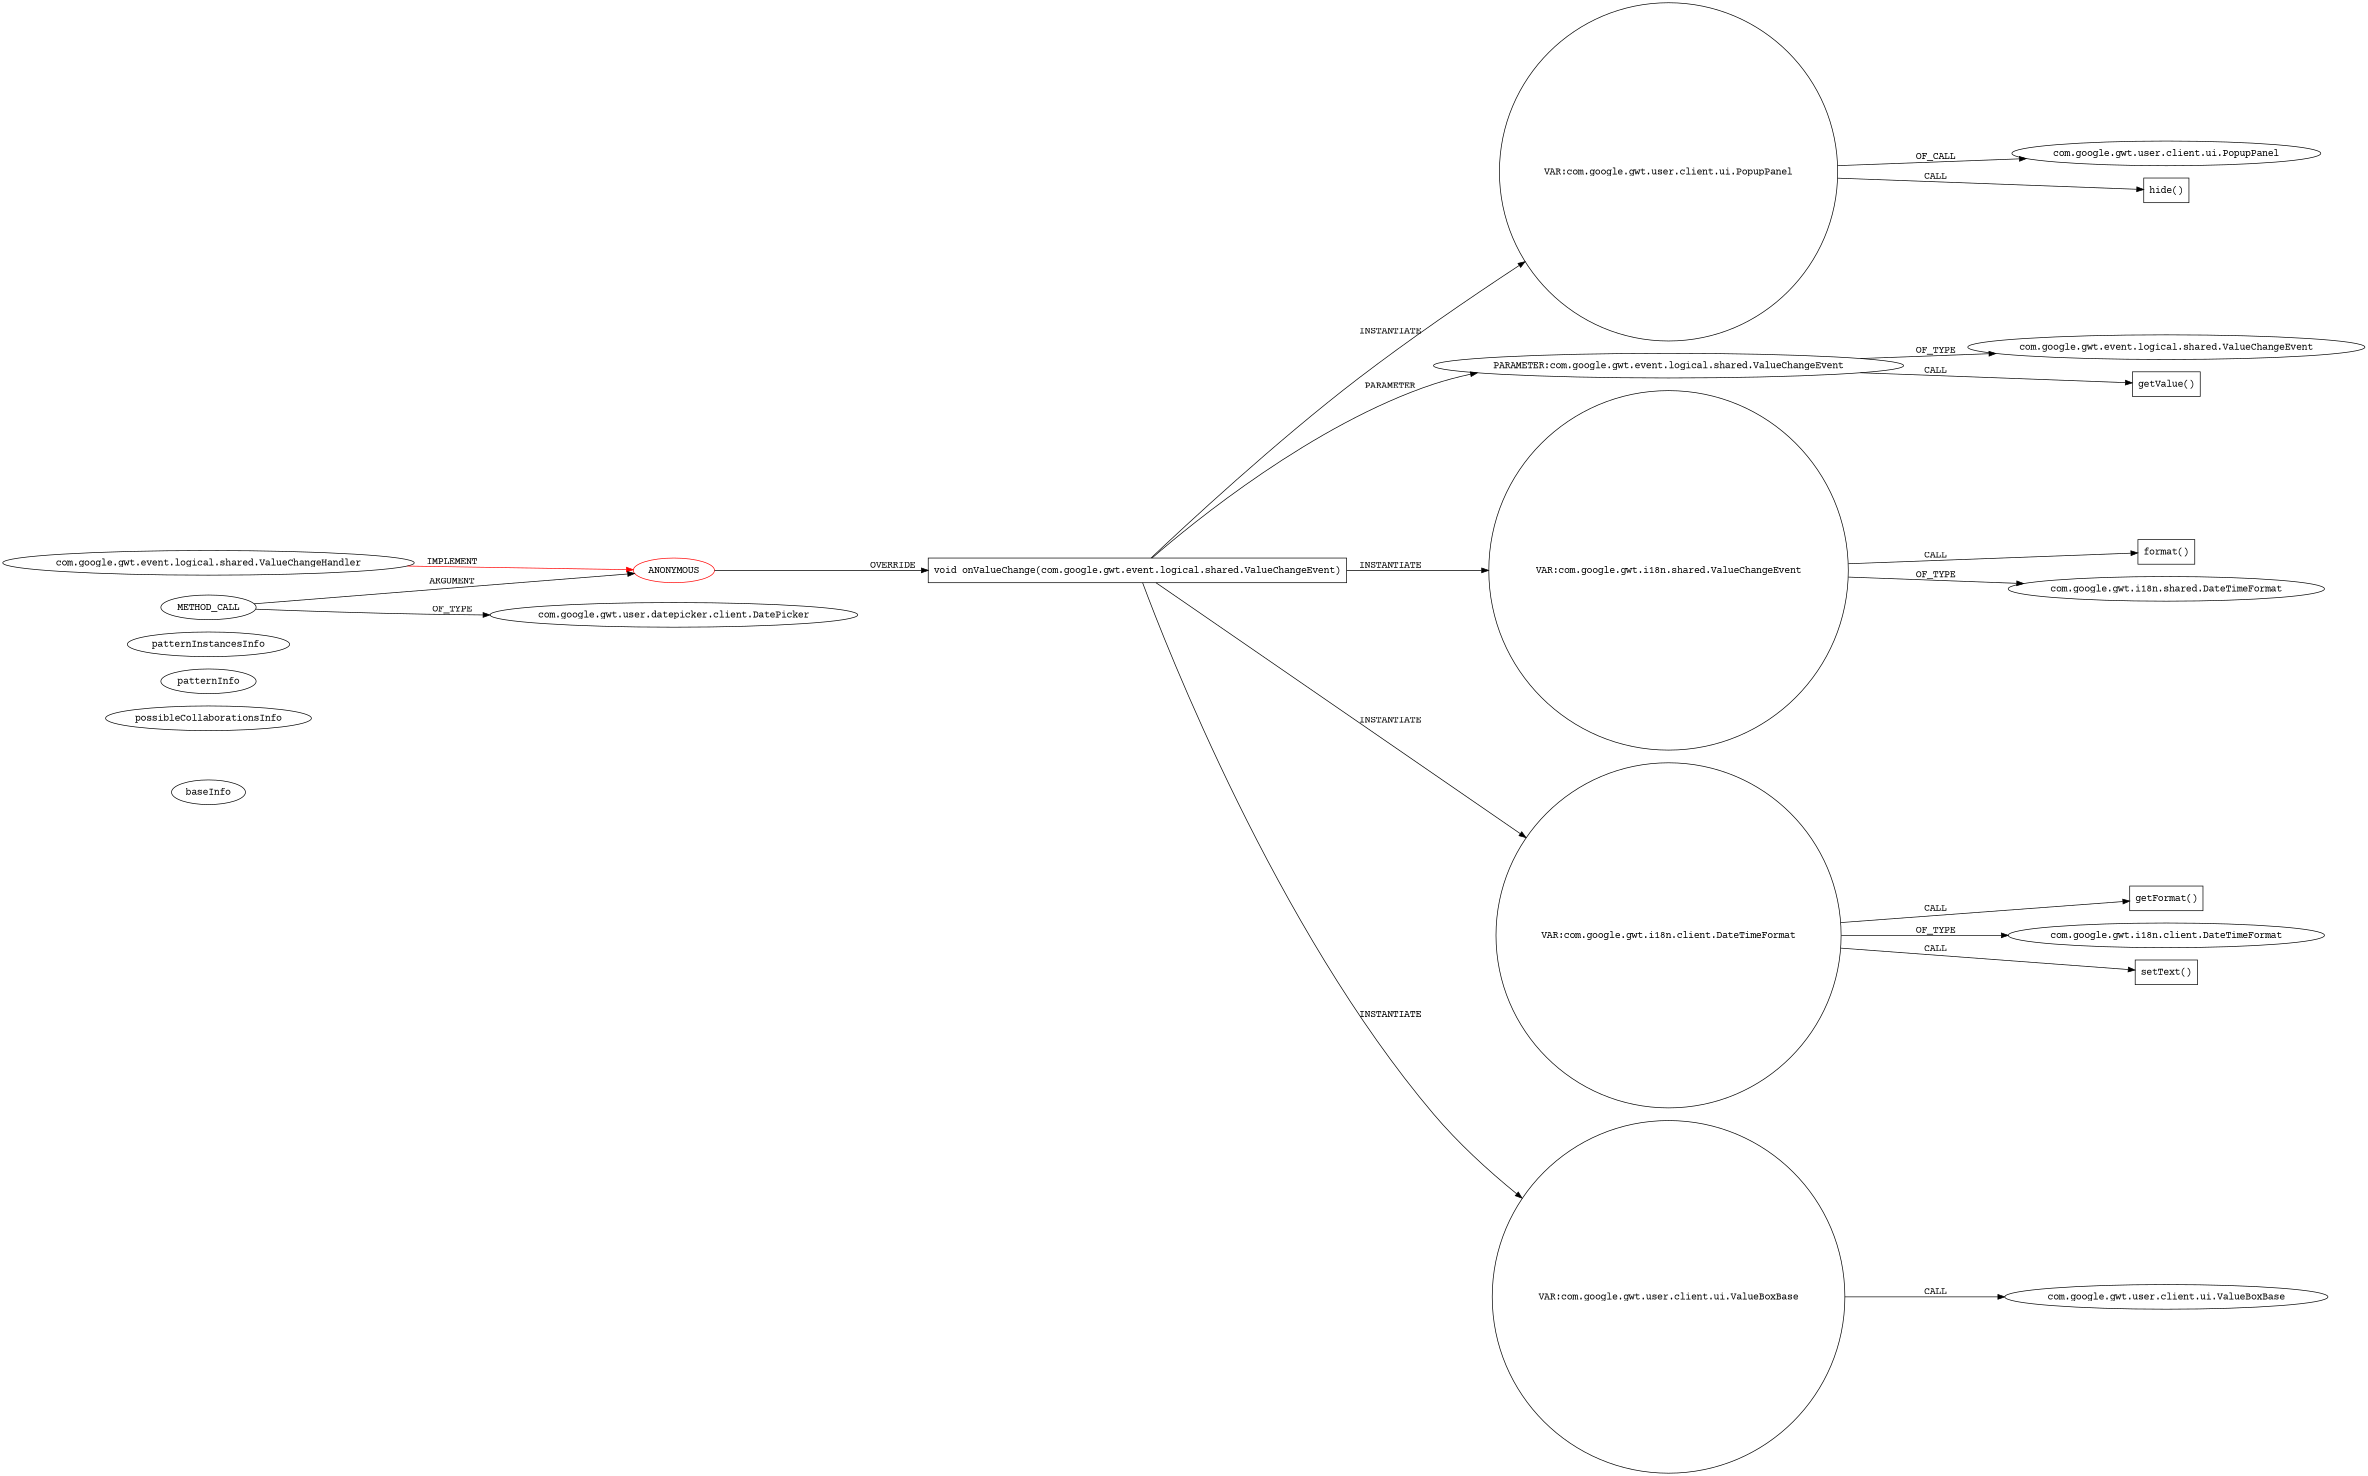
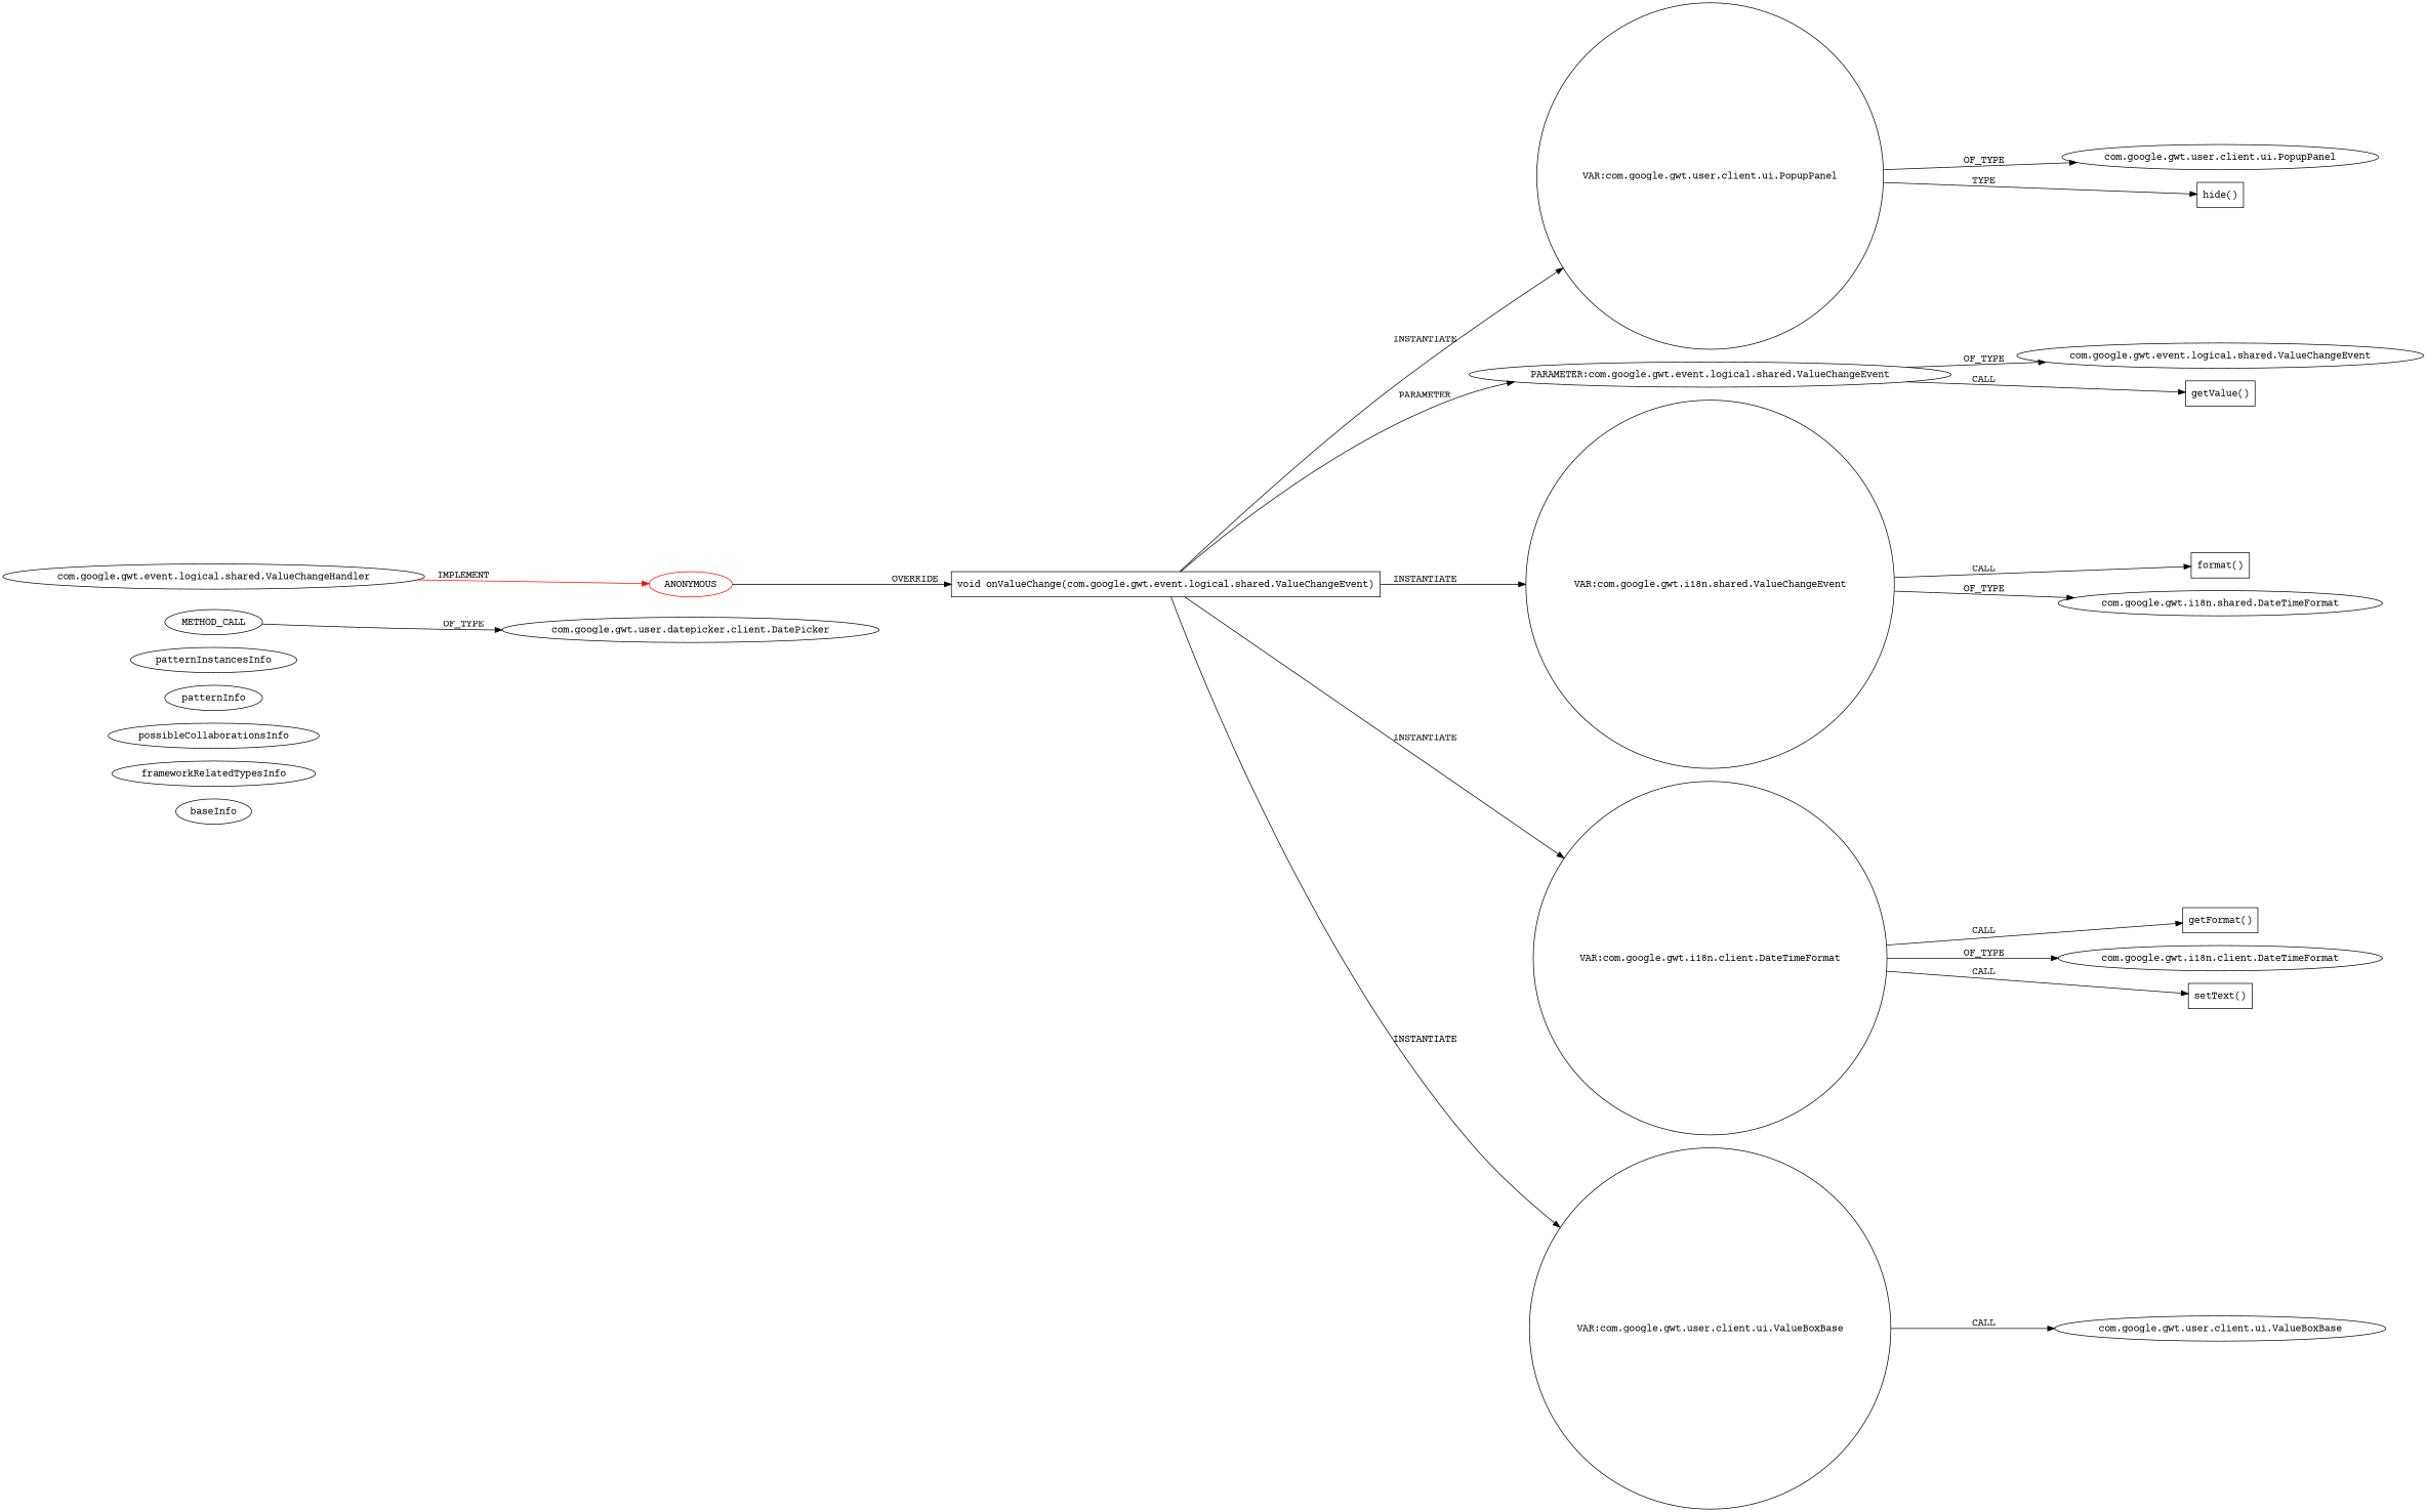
  digraph {
    fontname="Courier Prime"
    rankdir=LR
    node [fontname="Courier Prime" isFrameworkType=false vertexType=FRAMEWORK_CLASS_TYPE]
    edge [fontname="Courier Prime"]
    baseInfo [category=pattern graphId=557 isAnonymous=true possibleRelation=false isFrameworkType="" vertexType=""]
+   frameworkRelatedTypesInfo [0="com.google.gwt.event.logical.shared.ValueChangeHandler" isFrameworkType="" vertexType=""]
    possibleCollaborationsInfo [isFrameworkType="" vertexType=""]
    patternInfo [frequency=2.0 patternRootClient=0 isFrameworkType="" vertexType=""]
    patternInstancesInfo [0="coldplayguy-flight87~/coldplayguy-flight87/flight87-master/BookFlight/src/bookflight/client/BookFlight.java~void onModuleLoad()~1096" isFrameworkType="" vertexType=""]
    n6 [label="void onValueChange(com.google.gwt.event.logical.shared.ValueChangeEvent)" shape=box vertexType=OVERRIDING_METHOD_DECLARATION]
    n7 [label="VAR:com.google.gwt.user.client.ui.PopupPanel" shape=circle vertexType=VARIABLE_EXPRESION]
    n8 [label="PARAMETER:com.google.gwt.event.logical.shared.ValueChangeEvent" vertexType=PARAMETER_DECLARATION]
    n9 [label="VAR:com.google.gwt.i18n.shared.ValueChangeEvent" shape=circle vertexType=VARIABLE_EXPRESION]
    n10 [label="VAR:com.google.gwt.i18n.client.DateTimeFormat" shape=circle vertexType=VARIABLE_EXPRESION]
    n11 [label="VAR:com.google.gwt.user.client.ui.ValueBoxBase" shape=circle vertexType=VARIABLE_EXPRESION]
    n12 [label="com.google.gwt.user.client.ui.PopupPanel"]
    n13 [label="hide()" shape=box vertexType=INSIDE_CALL]
    n14 [label="com.google.gwt.event.logical.shared.ValueChangeEvent"]
    n15 [label="getValue()" shape=box vertexType=INSIDE_CALL]
    n16 [label="format()" shape=box vertexType=INSIDE_CALL]
    n17 [label="com.google.gwt.i18n.shared.DateTimeFormat"]
    n18 [label="getFormat()" shape=box vertexType=INSIDE_CALL]
    n19 [label="com.google.gwt.i18n.client.DateTimeFormat"]
    n20 [label="setText()" shape=box vertexType=INSIDE_CALL]
    n21 [label="com.google.gwt.user.client.ui.ValueBoxBase"]
    n22 [color=red label=ANONYMOUS vertexType=ROOT_ANONYMOUS_DECLARATION]
    n23 [label="com.google.gwt.event.logical.shared.ValueChangeHandler" vertexType=FRAMEWORK_INTERFACE_TYPE]
    n24 [label=METHOD_CALL vertexType=OUTSIDE_CALL]
    n25 [label="com.google.gwt.user.datepicker.client.DatePicker"]
    n6 -> n7 [label=INSTANTIATE]
    n6 -> n8 [label=PARAMETER]
    n6 -> n9 [label=INSTANTIATE]
    n6 -> n10 [label=INSTANTIATE]
    n6 -> n11 [label=INSTANTIATE]
-   n7 -> n12 [label=OF_CALL]
-   n7 -> n13 [label=CALL]
+   n7 -> n12 [label=OF_TYPE]
+   n7 -> n13 [label=TYPE]
    n8 -> n14 [label=OF_TYPE]
    n8 -> n15 [label=CALL]
    n9 -> n16 [label=CALL]
    n9 -> n17 [label=OF_TYPE]
    n10 -> n18 [label=CALL]
    n10 -> n19 [label=OF_TYPE]
    n10 -> n20 [label=CALL]
    n11 -> n21 [label=CALL]
    n22 -> n6 [label=OVERRIDE]
    n23 -> n22 [color=red label=IMPLEMENT]
-   n24 -> n22 [label=ARGUMENT]
    n24 -> n25 [label=OF_TYPE]
  }
